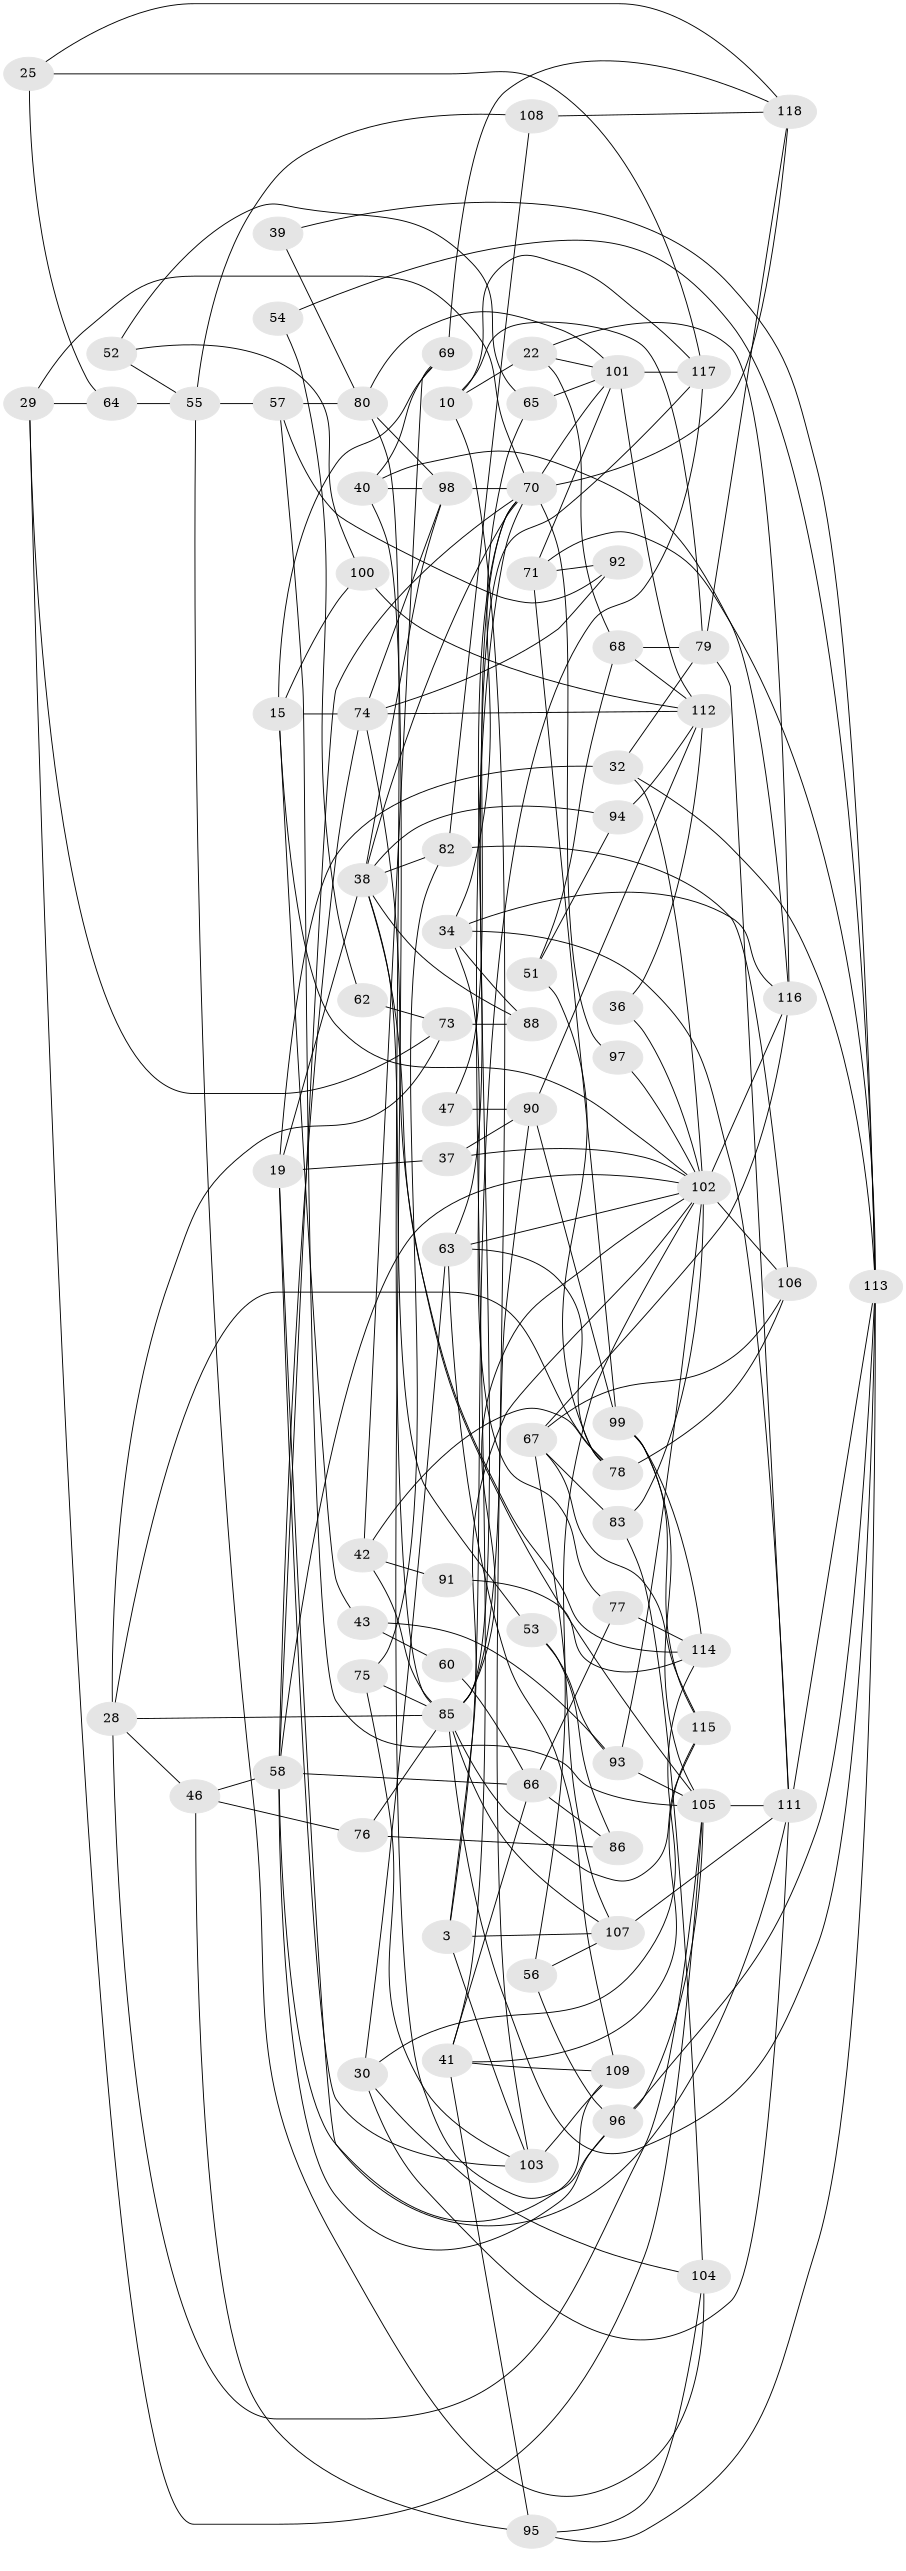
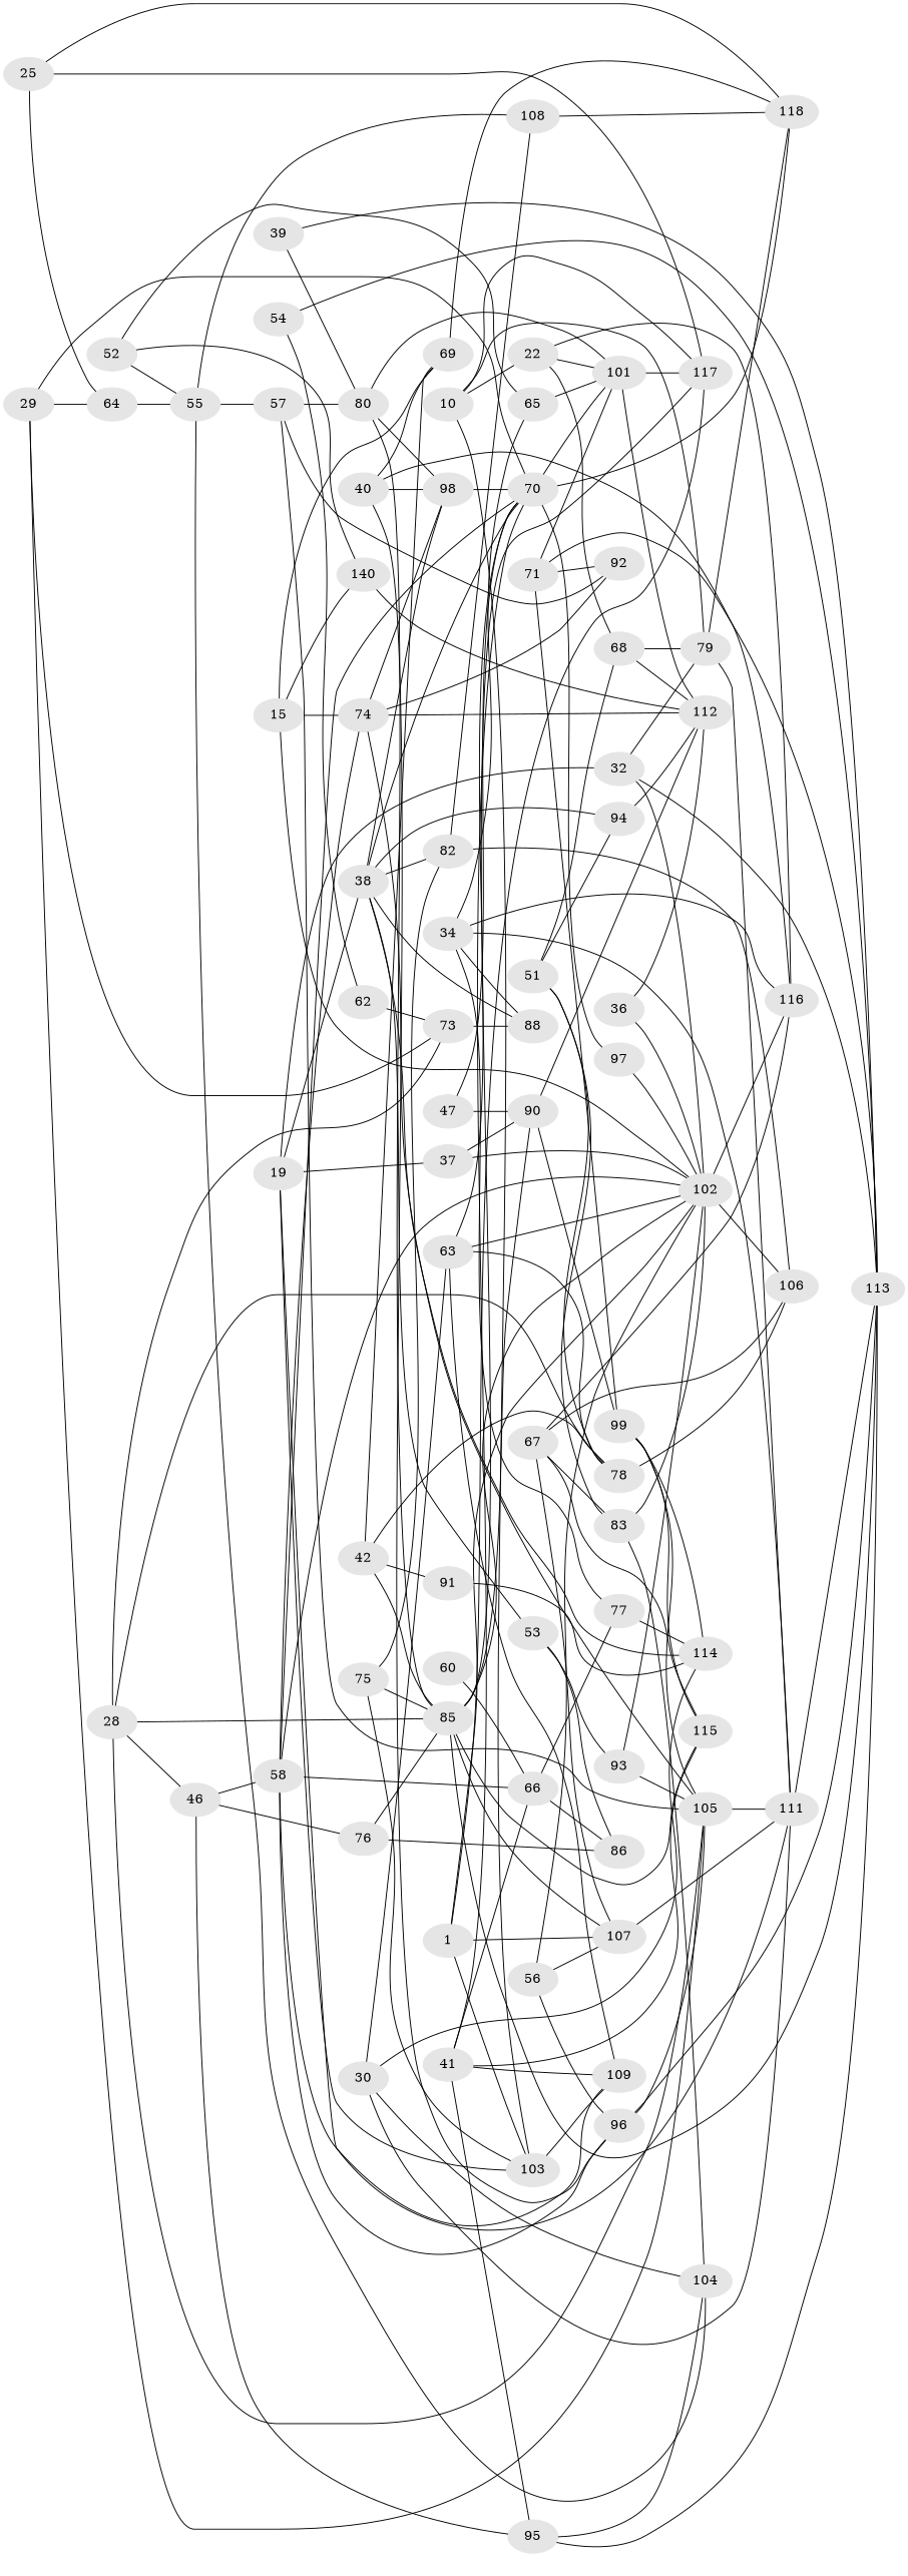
  graph {
    rankdir=LR
    node [color=gray90 style=filled]
    102 [super="+50+23+89"]
    116 [super="+110"]
    106
-   1 [label=3]
+   1
    103
    107 [super="+14"]
    117 [super="+81+72"]
    109
    111 [super="+21"]
    10
    22
    79
    68
    101 [super="+2"]
    118 [super="+5"]
    15
-   43
    69
    74
-   100
+   100 [label=140]
    60
    93
    105 [super="+27"]
    112 [super="+59"]
    98
    92
    19
    32
    37
    38 [super="+35"]
    113 [super="+84"]
    90 [super="+16"]
    70 [super="+48"]
    114
    88
    53
    82
    94
    25
    64
    55
    104
    57
    108
    28 [super="+3"]
    46
    73
    78
    85 [super="+7+49"]
    95
    58
    76
    115 [super="+6"]
    29
    97
    n56 [label=63 super="+18"]
    30
    34
    65
    77
    36
    99
    86
    80 [super="+9+44"]
    39
    40 [super="+24+31"]
    96
    41 [super="+20+12"]
    66
    42
    91
    47
    51
    83 [super="+45"]
    52
    54
    62
    56
    67
    71
    75
    102 -- 116 [weight=2]
    102 -- 106
    1 -- 102
    1 -- 103
    1 -- 107
    1 -- 117 [weight=2]
    103 -- 109
    107 -- 111
    111 -- 113
    10 -- 103
    10 -- 117
    10 -- 22
    10 -- 79
    22 -- 116
    22 -- 68
    22 -- 101
    79 -- 111
    79 -- 118
    68 -- 79
    68 -- 112
    101 -- 117 [weight=2]
    101 -- 112 [weight=2]
    15 -- 102
-   15 -- 43
    15 -- 69
    15 -- 74
    15 -- 100
-   43 -- 60
-   43 -- 93
    69 -- 118
    74 -- 105
    74 -- 112
    74 -- 98
    74 -- 92
    100 -- 112
    60 -- 66
    93 -- 102
    93 -- 105
    105 -- 111
    98 -- 70
    19 -- 103
    19 -- 111
    19 -- 32
    19 -- 37
    19 -- 38
    32 -- 102 [weight=2]
    32 -- 79
    32 -- 113
    37 -- 102
    37 -- 90
    38 -- 98
    38 -- 70 [weight=2]
    38 -- 114 [weight=2]
    38 -- 88
    38 -- 53
    38 -- 82
    38 -- 94
    90 -- 112
    90 -- 99
    70 -- 101 [weight=2]
    70 -- 118
    70 -- 97
    53 -- 93
    53 -- 86
    82 -- 106
    82 -- 108
    94 -- 112
    25 -- 117
    25 -- 118
    25 -- 64
    64 -- 55
    55 -- 104
    55 -- 57
    55 -- 108
    57 -- 105
    57 -- 92
    57 -- 80 [weight=2]
    108 -- 118
    28 -- 105
    28 -- 46
    28 -- 73
    28 -- 78
    28 -- 85
    46 -- 95
    46 -- 58
    46 -- 76
    73 -- 88
    78 -- 106
    85 -- 102 [weight=2]
    85 -- 107
    85 -- 117
    85 -- 113 [weight=2]
    85 -- 90
    85 -- 115
    95 -- 113
    95 -- 104
    58 -- 102
    58 -- 109
    58 -- 74
    58 -- 70 [weight=2]
    58 -- 96
    58 -- 66
    76 -- 85
    76 -- 86
    29 -- 105
    29 -- 70 [weight=2]
    29 -- 64
    29 -- 73
    97 -- 102
    n56 -- 102
    n56 -- 109
    n56 -- 70
    n56 -- 78
    30 -- 111
    30 -- 114
    30 -- 104
    30 -- n56
    34 -- 116
    34 -- 111
    34 -- 88
    34 -- 65
    34 -- 77
    65 -- 101
    77 -- 114
    36 -- 102
    36 -- 112
    99 -- 105
    99 -- 114
    99 -- 115
    80 -- 101
    80 -- 98
    80 -- 85 [weight=2]
    39 -- 113
    39 -- 80
    40 -- 116
    40 -- 69
    40 -- 98
    40 -- 96
    96 -- 105
    96 -- 113
    41 -- 109
    41 -- 70
    41 -- 95
    41 -- 115
    41 -- 66
    66 -- 77
    66 -- 86
    42 -- 69
    42 -- 78
    42 -- 85
    42 -- 91
    91 -- 114
    47 -- 90
    47 -- 70
    51 -- 68
    51 -- 94
    51 -- 78
+   51 -- 83
    83 -- 102 [weight=2]
    83 -- 104
    52 -- 100
    52 -- 55
    52 -- 65
    54 -- 113 [weight=2]
    54 -- 62
    62 -- 73
    56 -- 102
    56 -- 107
    56 -- 96
    67 -- 116
    67 -- 106
    67 -- 107
    67 -- 115
    67 -- 83
    71 -- 101
    71 -- 92
    71 -- 113
    71 -- 99
    75 -- 103
    75 -- 82
    75 -- 85
  }
